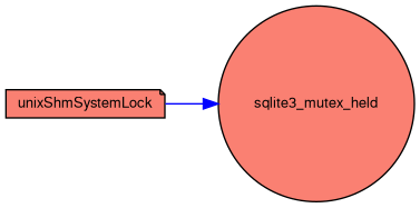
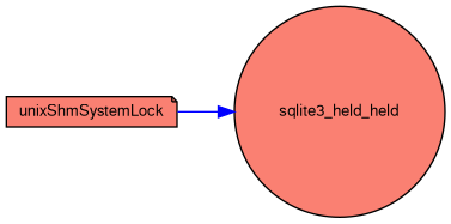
  digraph {
    rankdir=LR
    node [color=black fillcolor=salmon fontname=FreeSans fontsize=10 style=filled]
    n1 [fontcolor=black height=0.2 label=unixShmSystemLock shape=note width=0.4]
-   n2 [height=0.2 label=sqlite3_mutex_held shape=circle width=0.4]
+   n2 [height=0.2 label=sqlite3_held_held shape=circle width=0.4]
    n1 -> n2 [color=blue fontname=FreeSans fontsize=10 labelfontname=FreeSans labelfontsize=10 style=solid]
  }
